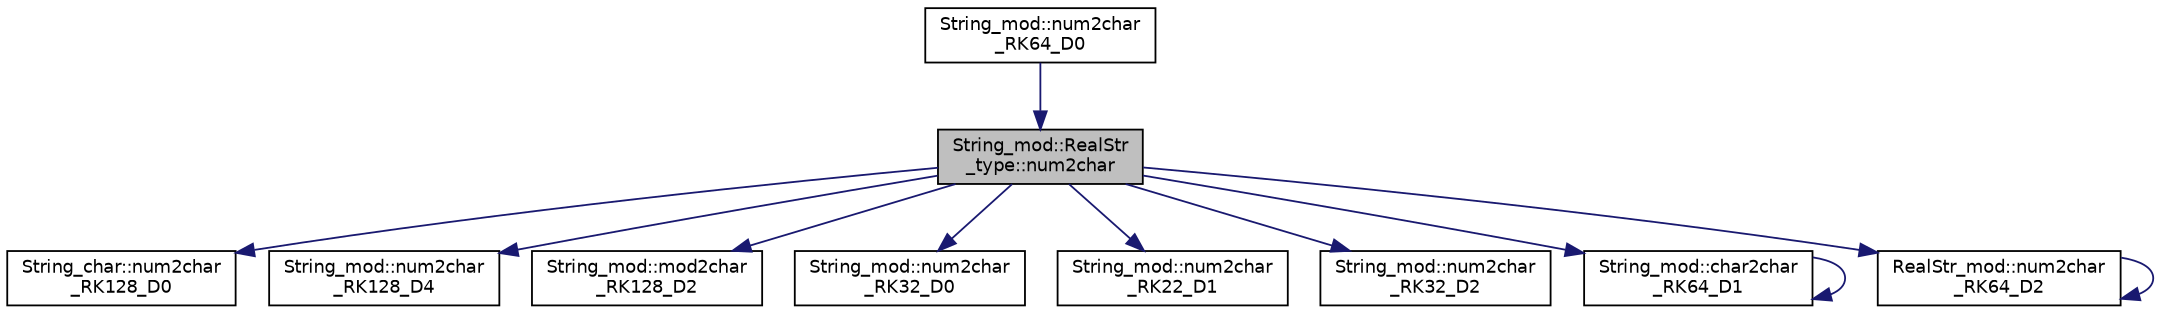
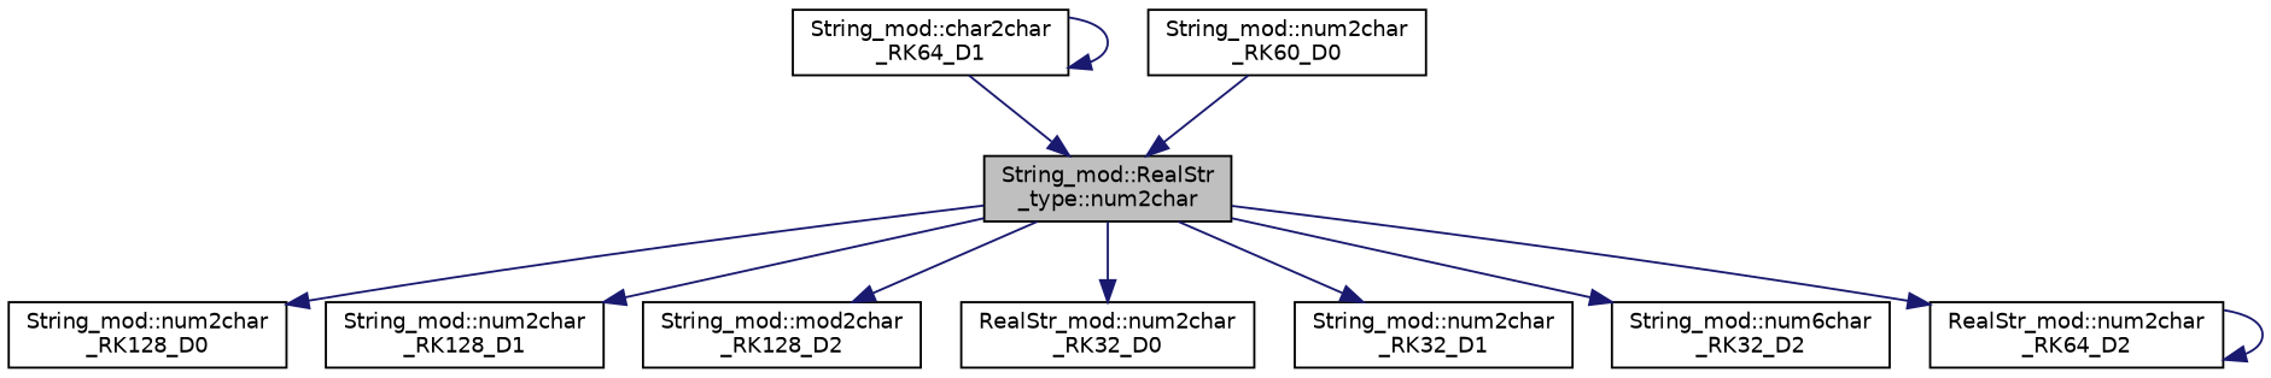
  digraph {
    rankdir=TB
    node [color=black fillcolor=white fontname=Helvetica fontsize=10 shape=record style=filled]
    edge [color=midnightblue fontname=Helvetica fontsize=10 labelfontname=Helvetica labelfontsize=10 style=solid]
    n1 [fillcolor=grey75 fontcolor=black height=0.2 label="String_mod::RealStr\l_type::num2char" width=0.4]
-   n2 [height=0.2 label="String_char::num2char\l_RK128_D0" width=0.4]
-   n3 [height=0.2 label="String_mod::num2char\l_RK128_D4" width=0.4]
+   n2 [height=0.2 label="String_mod::num2char\l_RK128_D0" width=0.4]
+   n3 [height=0.2 label="String_mod::num2char\l_RK128_D1" width=0.4]
    n4 [height=0.2 label="String_mod::mod2char\l_RK128_D2" width=0.4]
-   n5 [height=0.2 label="String_mod::num2char\l_RK32_D0" width=0.4]
-   n6 [height=0.2 label="String_mod::num2char\l_RK22_D1" width=0.4]
-   n7 [height=0.2 label="String_mod::num2char\l_RK32_D2" width=0.4]
+   n5 [height=0.2 label="RealStr_mod::num2char\l_RK32_D0" width=0.4]
+   n6 [height=0.2 label="String_mod::num2char\l_RK32_D1" width=0.4]
+   n7 [height=0.2 label="String_mod::num6char\l_RK32_D2" width=0.4]
    n8 [height=0.2 label="String_mod::char2char\l_RK64_D1" width=0.4]
    n9 [height=0.2 label="RealStr_mod::num2char\l_RK64_D2" width=0.4]
-   n10 [height=0.2 label="String_mod::num2char\l_RK64_D0" width=0.4]
+   n10 [height=0.2 label="String_mod::num2char\l_RK60_D0" width=0.4]
    n1 -> n2
    n1 -> n3
    n1 -> n4
    n1 -> n5
    n1 -> n6
    n1 -> n7
-   n1 -> n8
+   n8 -> n1
    n1 -> n9
    n8 -> n8
    n9 -> n9
    n10 -> n1
  }
